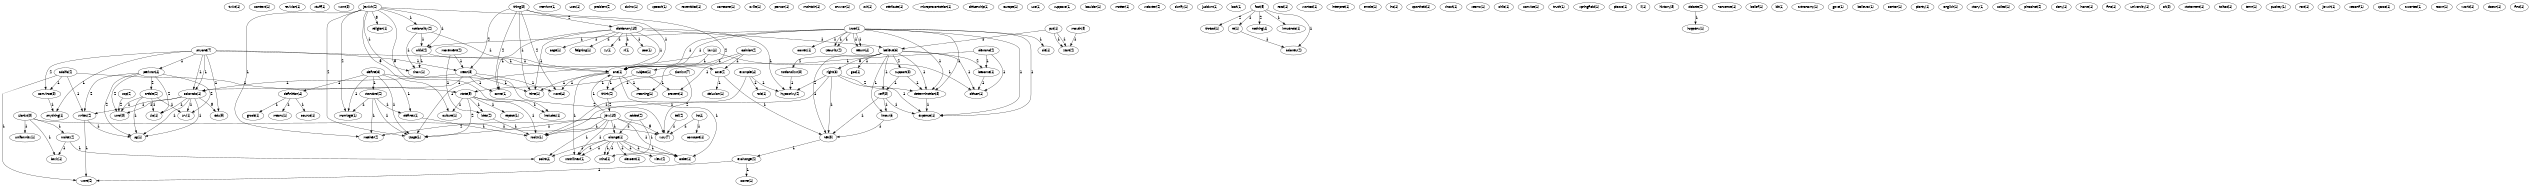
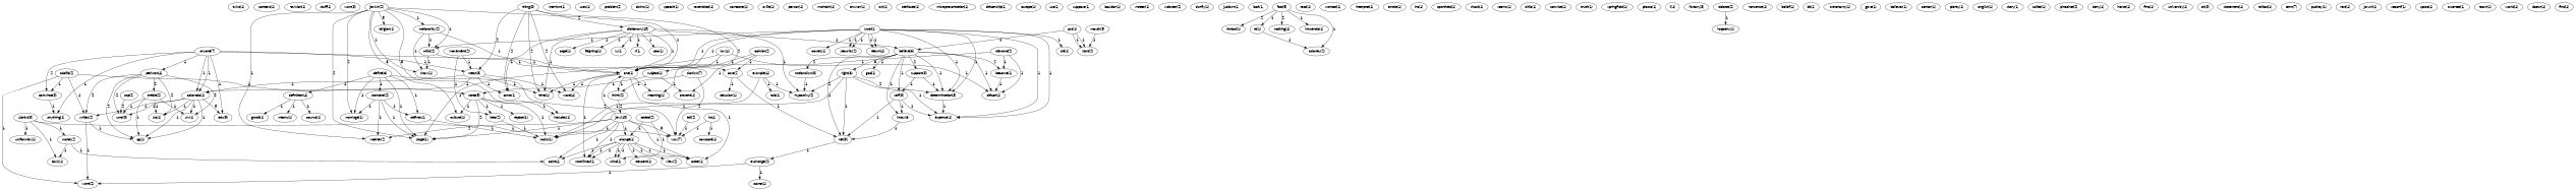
  digraph {
    fontname=Lato
    node [fontname=Lato]
    edge [fontname=Lato]
    n1 [label="twist(1)"]
    n2 [label="context(1)"]
    n3 [label="revision(1)"]
    n4 [label="stuff(1)"]
    n5 [label="wam(3)"]
    n6 [label="define(6)"]
    n7 [label="standard(2)"]
    n8 [label="defines(1)"]
    n9 [label="definition(4)"]
    n10 [label="marriage(1)"]
    n11 [label="stage(1)"]
    n12 [label="way(7)"]
    n13 [label="mother(2)"]
    n14 [label="racist(1)"]
    n15 [label="grade(1)"]
    n16 [label="means(1)"]
    n17 [label="course(1)"]
    n18 [label="merriam(1)"]
    n19 [label="uses(1)"]
    n20 [label="anyone(7)"]
    n21 [label="case(2)"]
    n22 [label="perlman(4)"]
    n23 [label="mean(3)"]
    n24 [label="convince(3)"]
    n25 [label="colorado(1)"]
    n26 [label="edu(5)"]
    n27 [label="anything(1)"]
    n28 [label="delusion(1)"]
    n29 [label="net(3)"]
    n30 [label="writes(2)"]
    n31 [label="article(2)"]
    n32 [label="slo(1)"]
    n33 [label="srv(1)"]
    n34 [label="umd(3)"]
    n35 [label="ag(1)"]
    n36 [label="came(1)"]
    n37 [label="time(1)"]
    n38 [label="word(4)"]
    n39 [label="exchange(2)"]
    n40 [label="want(2)"]
    n41 [label="problem(2)"]
    n42 [label="opinion(2)"]
    n43 [label="subject(1)"]
    n44 [label="present(1)"]
    n45 [label="state(5)"]
    n46 [label="culture(1)"]
    n47 [label="includes(1)"]
    n48 [label="idea(2)"]
    n49 [label="repeat(1)"]
    n50 [label="change(1)"]
    n51 [label="descent(1)"]
    n52 [label="view(2)"]
    n53 [label="point(4)"]
    n54 [label="mind(1)"]
    n55 [label="matrilineal(1)"]
    n56 [label="order(1)"]
    n57 [label="example(4)"]
    n58 [label="role(1)"]
    n59 [label="hypocrisy(2)"]
    n60 [label="put(1)"]
    n61 [label="believe(6)"]
    n62 [label="start(2)"]
    n63 [label="god(1)"]
    n64 [label="support(3)"]
    n65 [label="self(3)"]
    n66 [label="nationalism(3)"]
    n67 [label="become(1)"]
    n68 [label="know(6)"]
    n69 [label="right(6)"]
    n70 [label="citizen(1)"]
    n71 [label="determination(3)"]
    n72 [label="expense(1)"]
    n73 [label="claims(1)"]
    n74 [label="speech(1)"]
    n75 [label="resembled(1)"]
    n76 [label="someone(1)"]
    n77 [label="cville(1)"]
    n78 [label="person(1)"]
    n79 [label="maintain(1)"]
    n80 [label="zionist(3)"]
    n81 [label="uniformity(1)"]
    n82 [label="makes(2)"]
    n83 [label="basis(1)"]
    n84 [label="answer(1)"]
    n85 [label="come(1)"]
    n86 [label="ask(1)"]
    n87 [label="attribute(1)"]
    n88 [label="misrepresentation(1)"]
    n89 [label="thing(3)"]
    n90 [label="dictionary(10)"]
    n91 [label="meaning(1)"]
    n92 [label="one(1)"]
    n93 [label="feigning(1)"]
    n94 [label="sy(1)"]
    n95 [label="ri(1)"]
    n96 [label="poc(1)"]
    n97 [label="page(1)"]
    n98 [label="think(2)"]
    n99 [label="citizenship(1)"]
    n100 [label="europe(1)"]
    n101 [label="use(1)"]
    n102 [label="jewish(2)"]
    n103 [label="nationality(2)"]
    n104 [label="religion(1)"]
    n105 [label="child(2)"]
    n106 [label="show(1)"]
    n107 [label="jew(10)"]
    n108 [label="suppose(1)"]
    n109 [label="adolfo(2)"]
    n110 [label="demand(2)"]
    n111 [label="movement(2)"]
    n112 [label="boulder(1)"]
    n113 [label="matter(1)"]
    n114 [label="added(2)"]
    n115 [label="webster(2)"]
    n116 [label="clarify(1)"]
    n117 [label="judaism(1)"]
    n118 [label="look(1)"]
    n119 [label="fact(5)"]
    n120 [label="thread(1)"]
    n121 [label="re(1)"]
    n122 [label="nothing(4)"]
    n123 [label="innuendo(1)"]
    n124 [label="baloney(2)"]
    n125 [label="read(1)"]
    n126 [label="wanted(1)"]
    n127 [label="law(4)"]
    n128 [label="ira(4)"]
    n129 [label="comapre(1)"]
    n130 [label="interpret(1)"]
    n131 [label="emale(1)"]
    n132 [label="inc(1)"]
    n133 [label="apartheid(1)"]
    n134 [label="shock(1)"]
    n135 [label="seems(1)"]
    n136 [label="chile(1)"]
    n137 [label="convice(1)"]
    n138 [label="mouth(3)"]
    n139 [label="truth(1)"]
    n140 [label="springfield(1)"]
    n141 [label="please(1)"]
    n142 [label="ll(1)"]
    n143 [label="history(3)"]
    n144 [label="debate(2)"]
    n145 [label="happens(1)"]
    n146 [label="nonsense(1)"]
    n147 [label="belief(1)"]
    n148 [label="bit(1)"]
    n149 [label="astronomy(1)"]
    n150 [label="gave(1)"]
    n151 [label="believes(1)"]
    n152 [label="israel(1)"]
    n153 [label="ale(1)"]
    n154 [label="comes(1)"]
    n155 [label="security(2)"]
    n156 [label="return(4)"]
    n157 [label="center(1)"]
    n158 [label="aap(2)"]
    n159 [label="plenty(1)"]
    n160 [label="english(1)"]
    n161 [label="story(1)"]
    n162 [label="tell(2)"]
    n163 [label="called(1)"]
    n164 [label="pinochet(2)"]
    n165 [label="deny(1)"]
    n166 [label="horse(1)"]
    n167 [label="fine(1)"]
    n168 [label="university(1)"]
    n169 [label="ok(3)"]
    n170 [label="statement(1)"]
    n171 [label="talked(1)"]
-   n172 [label="term(1)"]
+   n172 [label="term(7)"]
    n173 [label="puckey(1)"]
    n174 [label="rest(1)"]
    n175 [label="jewsh(1)"]
    n176 [label="seconf(1)"]
    n177 [label="space(1)"]
    n178 [label="asserted(1)"]
    n179 [label="room(1)"]
    n180 [label="zionism(7)"]
    n181 [label="world(1)"]
    n182 [label="doesn(1)"]
    n183 [label="find(1)"]
    n6 -> n7 [label=1]
    n6 -> n8 [label=1]
    n6 -> n9 [label=1]
    n6 -> n10 [label=1]
    n6 -> n11 [label=1]
    n6 -> n12 [label=2]
    n7 -> n8 [label=1]
    n7 -> n10 [label=1]
    n7 -> n11 [label=1]
    n7 -> n13 [label=1]
    n8 -> n14 [label=1]
    n9 -> n15 [label=1]
    n9 -> n16 [label=1]
    n9 -> n17 [label=1]
    n20 -> n21 [label=1]
    n20 -> n22 [label=1]
    n20 -> n23 [label=1]
    n20 -> n24 [label=2]
    n20 -> n25 [label=1]
    n20 -> n25 [label=1]
    n20 -> n26 [label=1]
    n20 -> n27 [label=1]
    n21 -> n28 [label=1]
    n21 -> n29 [label=1]
    n22 -> n30 [label=2]
    n22 -> n31 [label=2]
    n22 -> n32 [label=2]
    n22 -> n33 [label=2]
    n22 -> n34 [label=2]
    n22 -> n35 [label=2]
    n23 -> n25 [label=1]
    n23 -> n25 [label=1]
    n23 -> n36 [label=1]
    n23 -> n37 [label=1]
    n23 -> n38 [label=1]
    n24 -> n27 [label=1]
    n25 -> n26 [label=3]
    n25 -> n30 [label=1]
    n25 -> n32 [label=1]
    n25 -> n33 [label=1]
    n25 -> n34 [label=1]
    n25 -> n35 [label=1]
    n25 -> n35 [label=1]
    n29 -> n39 [label=1]
    n30 -> n35 [label=1]
    n30 -> n40 [label=1]
    n31 -> n32 [label=1]
    n31 -> n33 [label=1]
    n31 -> n34 [label=1]
    n31 -> n35 [label=1]
    n39 -> n40 [label=1]
    n39 -> n85 [label=1]
    n42 -> n21 [label=1]
    n42 -> n43 [label=1]
    n42 -> n44 [label=1]
    n43 -> n44 [label=1]
    n43 -> n45 [label=1]
    n45 -> n11 [label=2]
    n45 -> n14 [label=1]
    n45 -> n46 [label=1]
    n45 -> n47 [label=1]
    n45 -> n48 [label=1]
    n45 -> n49 [label=1]
    n48 -> n14 [label=1]
    n50 -> n51 [label=1]
    n50 -> n52 [label=1]
    n50 -> n53 [label=1]
    n50 -> n54 [label=1]
    n50 -> n54 [label=1]
    n50 -> n55 [label=1]
    n50 -> n55 [label=1]
    n50 -> n56 [label=1]
    n50 -> n56 [label=1]
    n57 -> n14 [label=1]
    n57 -> n58 [label=1]
    n57 -> n59 [label=1]
    n60 -> n61 [label=1]
    n60 -> n62 [label=1]
    n60 -> n62 [label=1]
    n61 -> n29 [label=1]
    n61 -> n63 [label=1]
    n61 -> n64 [label=2]
    n61 -> n65 [label=1]
    n61 -> n66 [label=2]
    n61 -> n67 [label=2]
    n61 -> n68 [label=1]
    n61 -> n69 [label=3]
    n61 -> n70 [label=1]
    n61 -> n71 [label=1]
    n64 -> n65 [label=1]
    n64 -> n71 [label=1]
    n65 -> n29 [label=1]
    n65 -> n68 [label=1]
    n65 -> n72 [label=1]
    n66 -> n59 [label=1]
    n67 -> n70 [label=1]
    n68 -> n29 [label=1]
    n69 -> n14 [label=1]
    n69 -> n29 [label=1]
    n69 -> n59 [label=2]
    n69 -> n71 [label=2]
    n69 -> n72 [label=1]
    n71 -> n72 [label=1]
    n80 -> n12 [label=1]
    n80 -> n81 [label=1]
    n80 -> n82 [label=1]
    n80 -> n83 [label=1]
    n82 -> n53 [label=1]
    n82 -> n83 [label=1]
    n89 -> n23 [label=2]
    n89 -> n36 [label=2]
-   n89 -> n37 [label=1]
+   n89 -> n37 [label=2]
    n89 -> n38 [label=2]
    n89 -> n90 [label=2]
    n89 -> n91 [label=2]
    n90 -> n36 [label=1]
    n90 -> n37 [label=1]
    n90 -> n59 [label=1]
    n90 -> n61 [label=1]
    n90 -> n92 [label=1]
    n90 -> n93 [label=1]
    n90 -> n94 [label=1]
    n90 -> n95 [label=1]
    n90 -> n96 [label=1]
    n90 -> n97 [label=1]
    n92 -> n37 [label=1]
    n92 -> n38 [label=1]
    n92 -> n55 [label=1]
    n92 -> n56 [label=1]
    n92 -> n91 [label=1]
    n92 -> n98 [label=1]
    n98 -> n107 [label=2]
    n102 -> n10 [label=2]
    n102 -> n11 [label=2]
    n102 -> n13 [label=1]
    n102 -> n46 [label=3]
    n102 -> n47 [label=3]
    n102 -> n92 [label=1]
    n102 -> n103 [label=1]
    n102 -> n104 [label=3]
    n102 -> n105 [label=1]
    n102 -> n106 [label=1]
    n103 -> n92 [label=1]
    n103 -> n105 [label=1]
    n103 -> n106 [label=1]
    n105 -> n92 [label=1]
    n105 -> n106 [label=1]
    n107 -> n11 [label=1]
    n107 -> n12 [label=3]
    n107 -> n13 [label=2]
    n107 -> n14 [label=1]
    n107 -> n50 [label=1]
    n107 -> n53 [label=1]
    n107 -> n55 [label=1]
    n107 -> n56 [label=1]
    n107 -> n92 [label=1]
    n109 -> n24 [label=1]
    n109 -> n30 [label=1]
    n109 -> n40 [label=1]
    n109 -> n45 [label=1]
    n110 -> n67 [label=1]
    n110 -> n70 [label=1]
    n110 -> n92 [label=1]
    n111 -> n23 [label=1]
    n111 -> n48 [label=1]
    n114 -> n50 [label=1]
    n114 -> n54 [label=1]
    n119 -> n120 [label=2]
    n119 -> n121 [label=1]
    n119 -> n122 [label=2]
    n119 -> n123 [label=1]
    n119 -> n124 [label=1]
    n121 -> n124 [label=1]
    n127 -> n11 [label=1]
    n127 -> n70 [label=1]
    n127 -> n92 [label=1]
    n128 -> n12 [label=1]
    n128 -> n129 [label=1]
    n138 -> n62 [label=1]
    n144 -> n145 [label=1]
    n152 -> n71 [label=1]
    n152 -> n71 [label=1]
    n152 -> n72 [label=1]
    n152 -> n72 [label=1]
    n152 -> n92 [label=1]
    n152 -> n92 [label=1]
    n152 -> n105 [label=1]
    n152 -> n153 [label=1]
    n152 -> n154 [label=1]
    n152 -> n155 [label=1]
    n152 -> n155 [label=1]
    n152 -> n156 [label=1]
    n152 -> n156 [label=1]
    n158 -> n34 [label=2]
    n162 -> n12 [label=1]
    n180 -> n12 [label=2]
    n180 -> n98 [label=1]
  }
